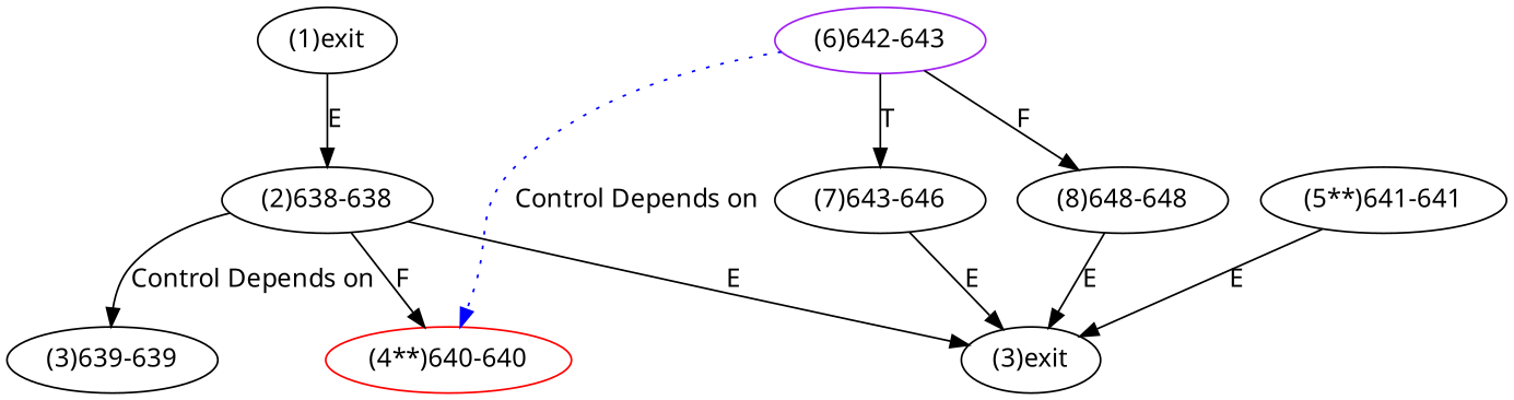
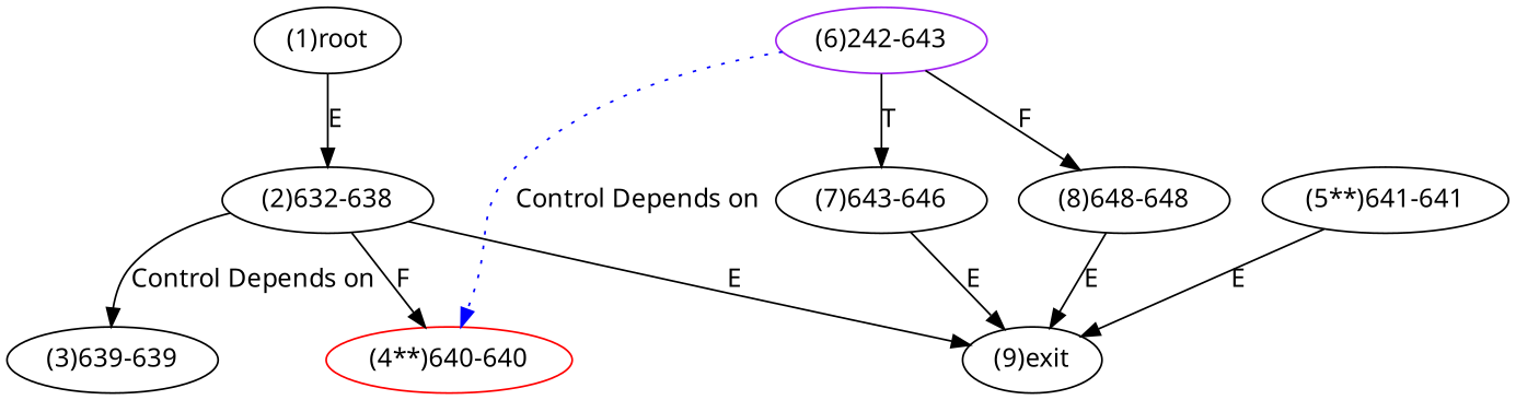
  digraph {
    fontname="Noto Sans"
    node [fontname="Noto Sans"]
    edge [fontname="Noto Sans"]
-   n1 [label="(1)exit"]
-   n2 [label="(2)638-638"]
+   n1 [label="(1)root"]
+   n2 [label="(2)632-638"]
    n3 [label="(3)639-639"]
    n4 [color=red label="(4**)640-640"]
-   n5 [label="(3)exit"]
+   n5 [label="(9)exit"]
    n6 [label="(5**)641-641"]
-   n7 [color=purple label="(6)642-643"]
+   n7 [color=purple label="(6)242-643"]
    n8 [label="(7)643-646"]
    n9 [label="(8)648-648"]
    n1 -> n2 [label=E]
    n2 -> n3 [label="Control Depends on"]
    n2 -> n4 [label=F]
    n2 -> n5 [label=E]
    n6 -> n5 [label=E]
    n7 -> n4 [color=blue label="Control Depends on" style=dotted]
    n7 -> n8 [label=T]
    n7 -> n9 [label=F]
    n8 -> n5 [label=E]
    n9 -> n5 [label=E]
  }
